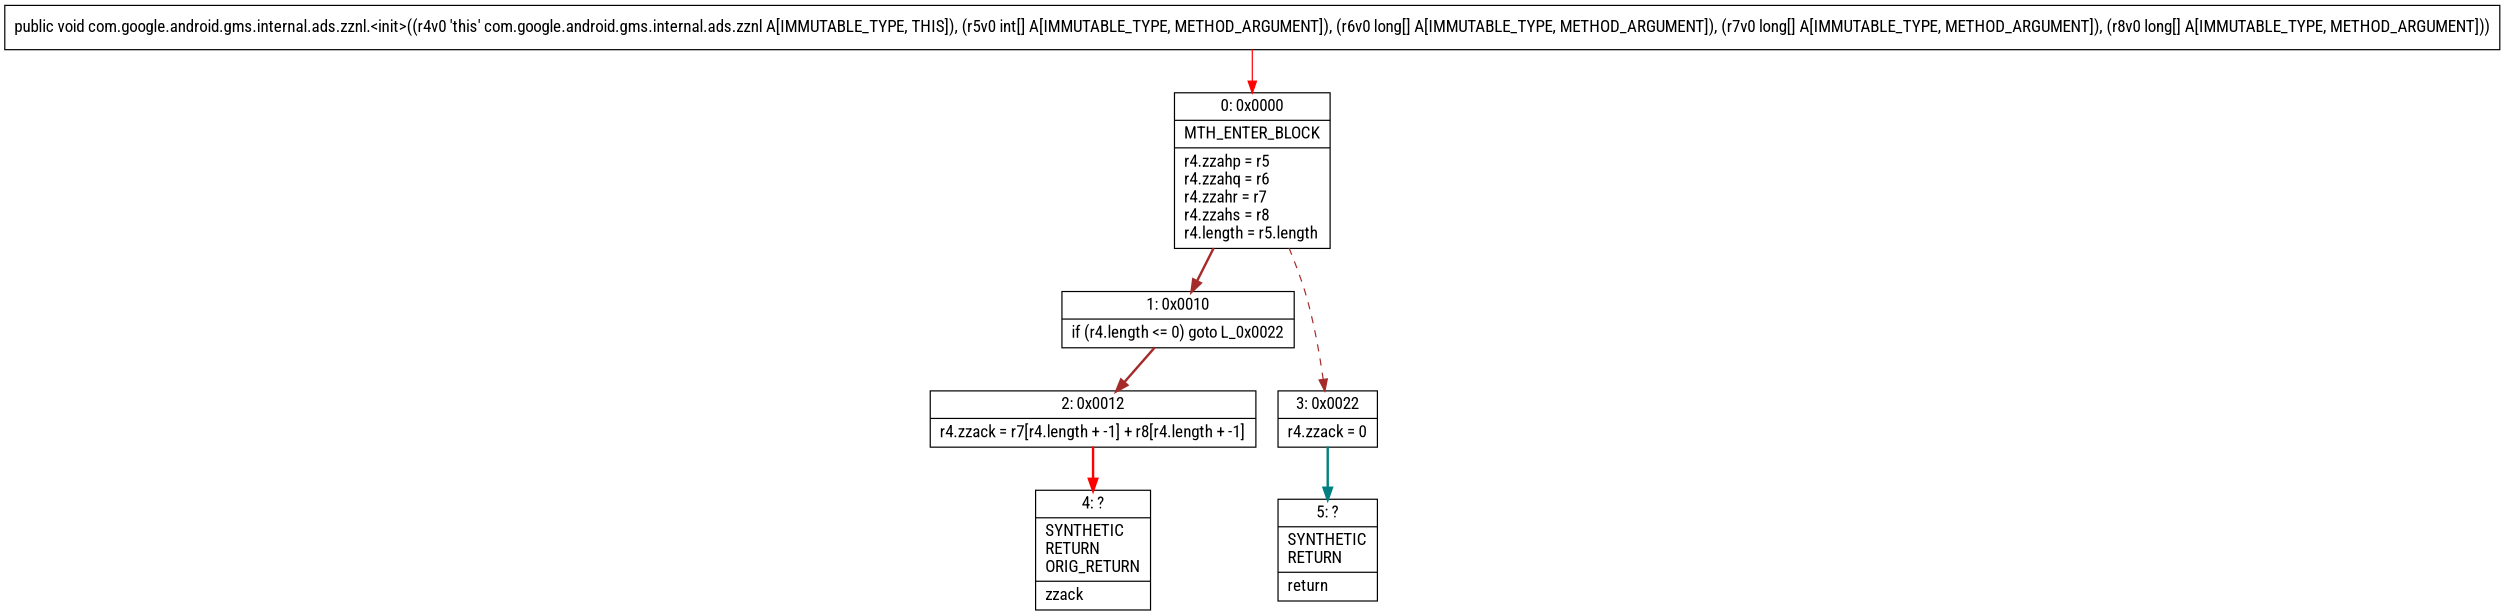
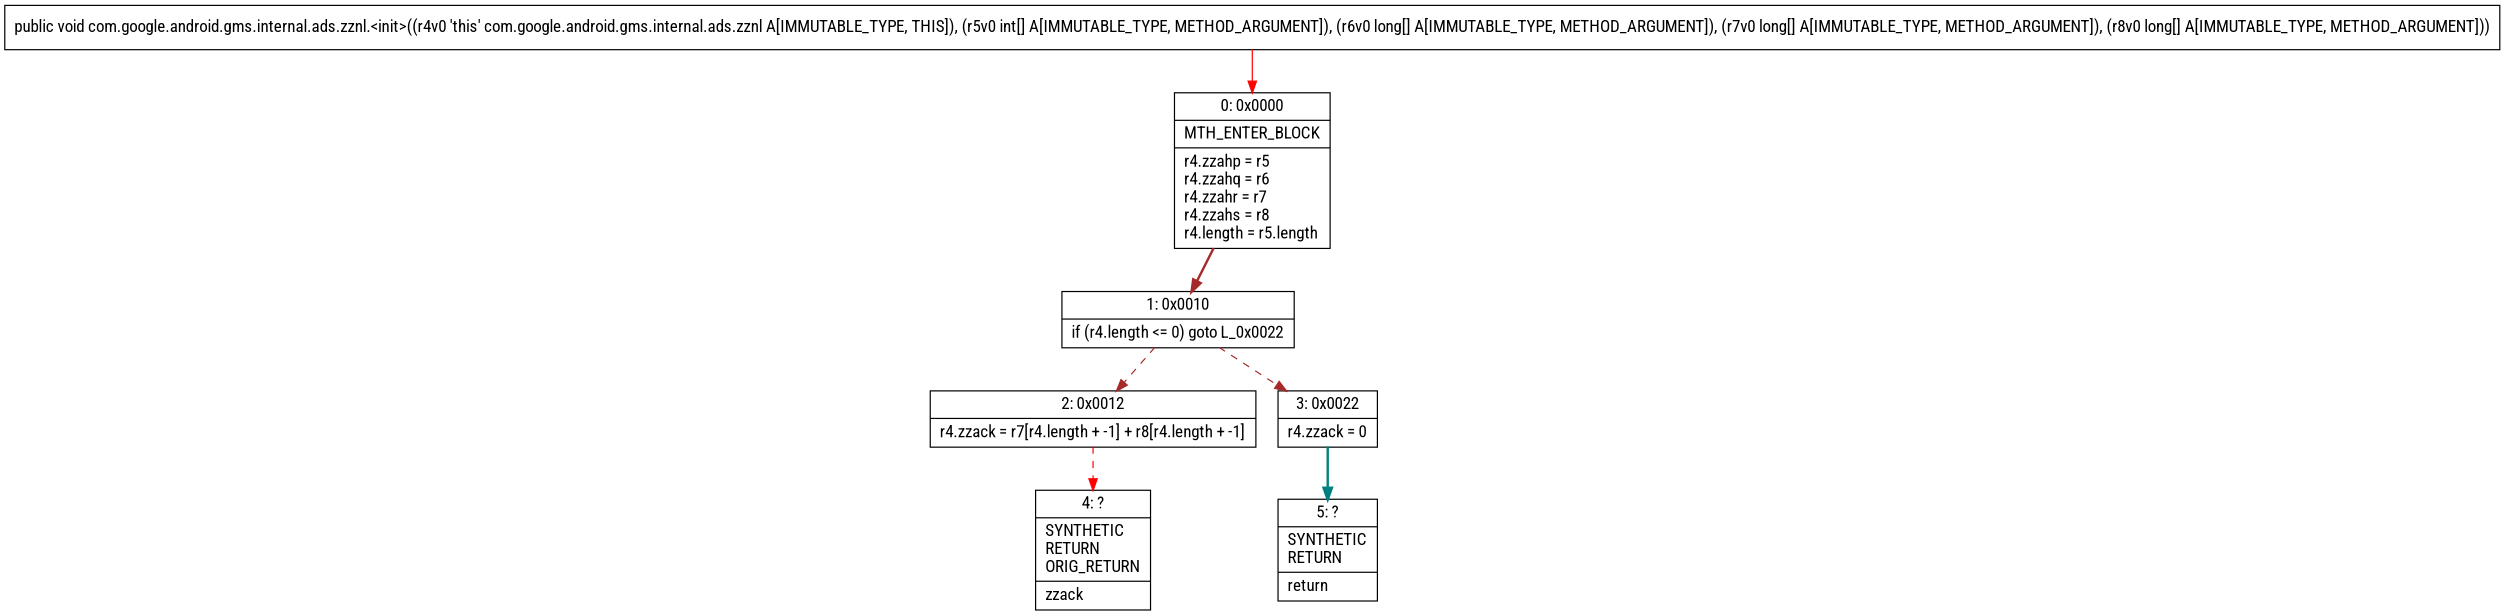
  digraph {
    fontname="Roboto Condensed"
    node [fontname="Roboto Condensed" shape=record]
    edge [color=brown fontname="Roboto Condensed" style=bold]
    n1 [label="{0\:\ 0x0000|MTH_ENTER_BLOCK\l|r4.zzahp = r5\lr4.zzahq = r6\lr4.zzahr = r7\lr4.zzahs = r8\lr4.length = r5.length\l}"]
    n2 [label="{1\:\ 0x0010|if (r4.length \<= 0) goto L_0x0022\l}"]
    n3 [label="{2\:\ 0x0012|r4.zzack = r7[r4.length + \-1] + r8[r4.length + \-1]\l}"]
    n4 [label="{3\:\ 0x0022|r4.zzack = 0\l}"]
    n5 [label="{4\:\ ?|SYNTHETIC\lRETURN\lORIG_RETURN\l|zzack\l}"]
    n6 [label="{5\:\ ?|SYNTHETIC\lRETURN\l|return\l}"]
    n7 [label="{public void com.google.android.gms.internal.ads.zznl.\<init\>((r4v0 'this' com.google.android.gms.internal.ads.zznl A[IMMUTABLE_TYPE, THIS]), (r5v0 int[] A[IMMUTABLE_TYPE, METHOD_ARGUMENT]), (r6v0 long[] A[IMMUTABLE_TYPE, METHOD_ARGUMENT]), (r7v0 long[] A[IMMUTABLE_TYPE, METHOD_ARGUMENT]), (r8v0 long[] A[IMMUTABLE_TYPE, METHOD_ARGUMENT])) }"]
    n1 -> n2
-   n2 -> n3
-   n1 -> n4 [style=dashed]
-   n3 -> n5 [color=red]
+   n2 -> n3 [style=dashed]
+   n2 -> n4 [style=dashed]
+   n3 -> n5 [color=red style=dashed]
    n4 -> n6 [color=teal]
    n7 -> n1 [color=red style=solid]
  }
